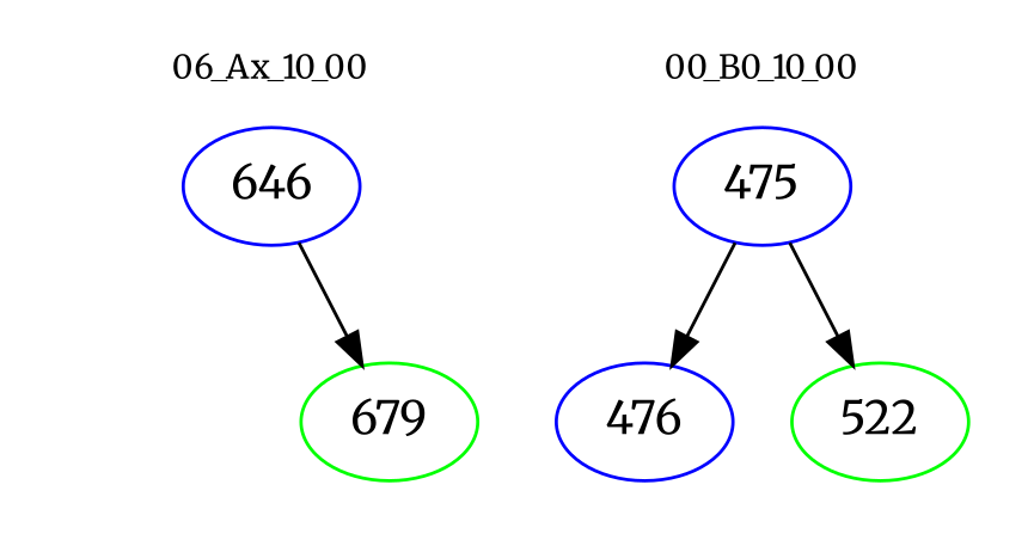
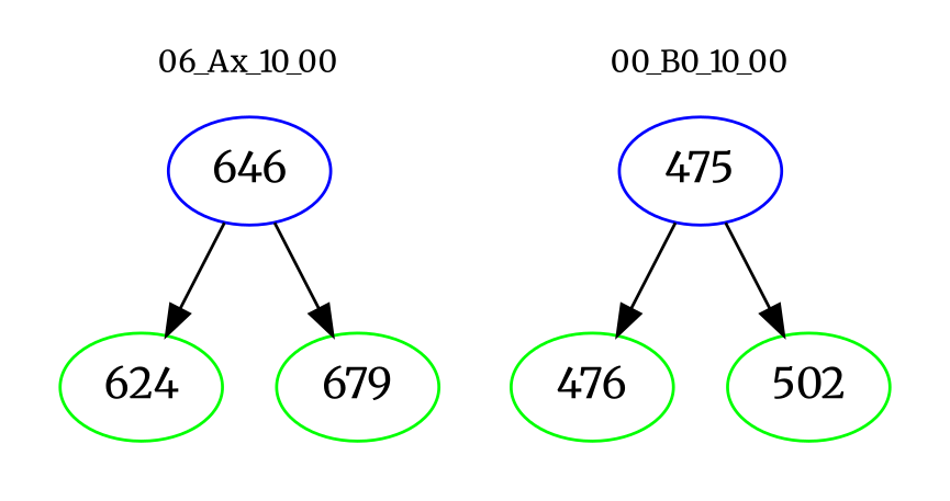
  digraph {
    fontname=Merriweather
    node [color=green fontname=Merriweather]
    edge [color=black fontname=Merriweather]
    n1 [color=blue label=646]
+   n2 [label=624]
    n3 [label=679]
    n4 [color=blue label=475]
-   n5 [color=blue label=476]
-   n6 [label=522]
+   n5 [label=476]
+   n6 [label=502]
    subgraph cluster_1 {
      color=white
      fontsize=10
      label="06_Ax_10_00"
      n1
+     n2
      n3
    }
    subgraph cluster_2 {
      color=white
      fontsize=10
      label="00_B0_10_00"
      n4
      n5
      n6
    }
+   n1 -> n2
    n1 -> n3
    n4 -> n5
    n4 -> n6
  }
